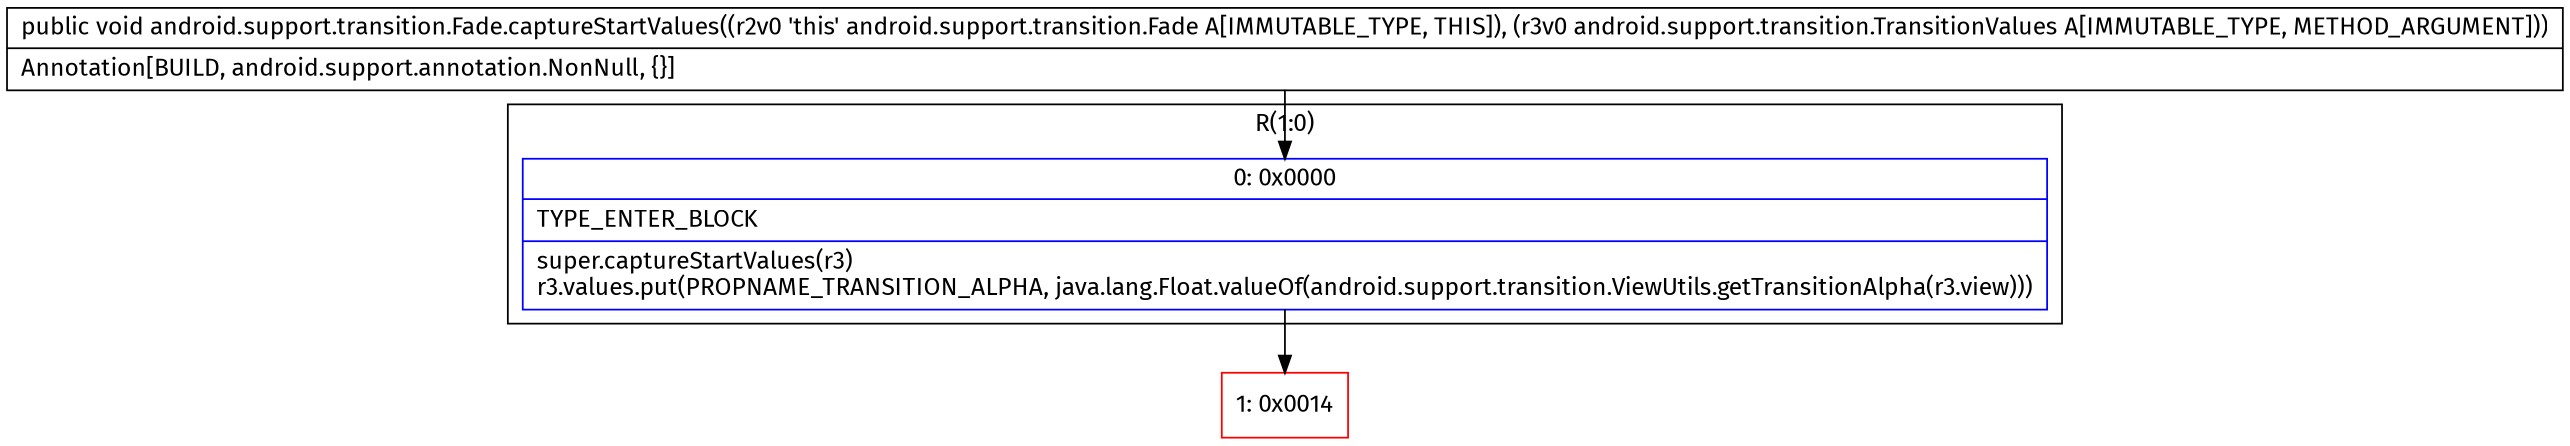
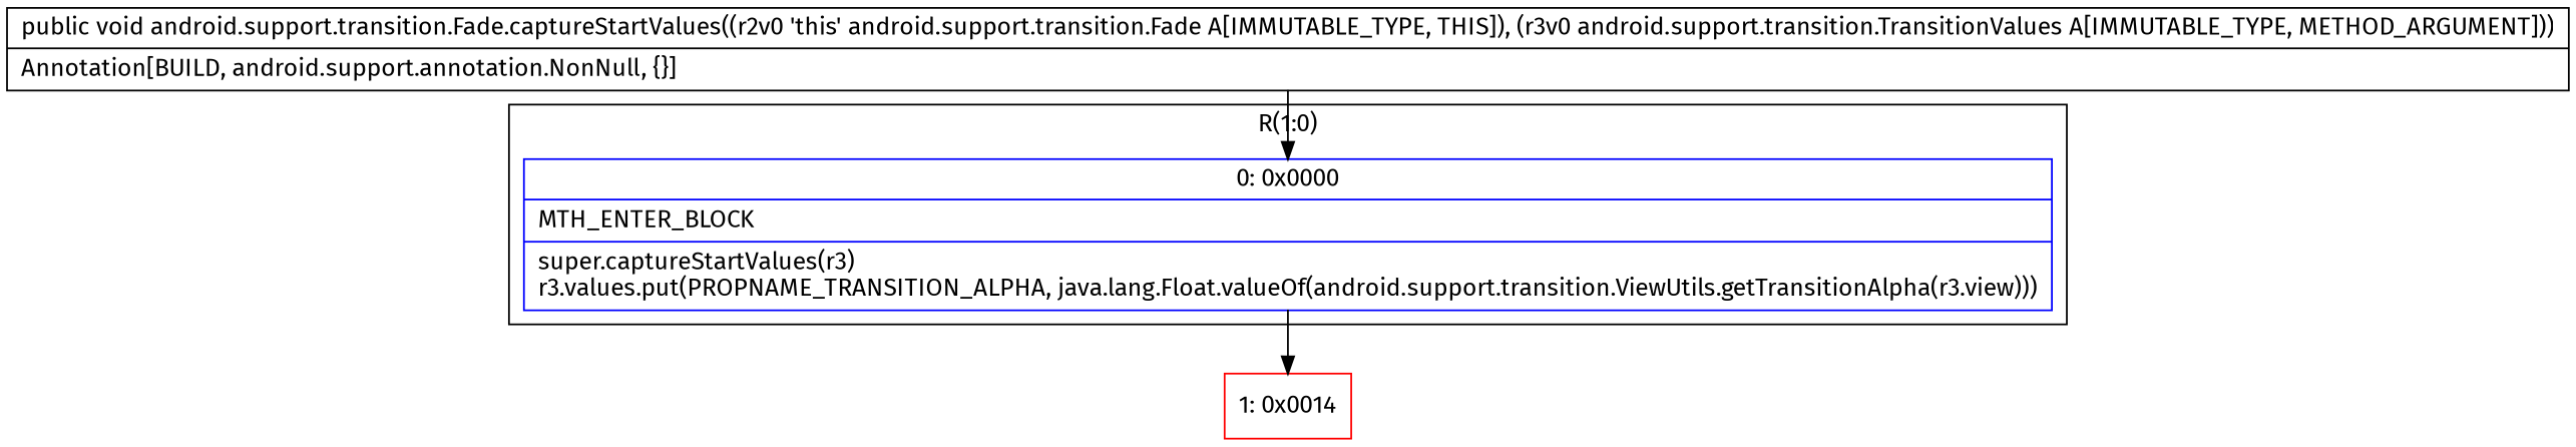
  digraph {
    fontname="Fira Sans"
    node [shape=record fontname="Fira Sans"]
    edge [fontname="Fira Sans"]
-   n1 [color=blue label="{0\:\ 0x0000|TYPE_ENTER_BLOCK\l|super.captureStartValues(r3)\lr3.values.put(PROPNAME_TRANSITION_ALPHA, java.lang.Float.valueOf(android.support.transition.ViewUtils.getTransitionAlpha(r3.view)))\l}"]
+   n1 [color=blue label="{0\:\ 0x0000|MTH_ENTER_BLOCK\l|super.captureStartValues(r3)\lr3.values.put(PROPNAME_TRANSITION_ALPHA, java.lang.Float.valueOf(android.support.transition.ViewUtils.getTransitionAlpha(r3.view)))\l}"]
    n2 [color=red label="{1\:\ 0x0014}"]
    n3 [label="{public void android.support.transition.Fade.captureStartValues((r2v0 'this' android.support.transition.Fade A[IMMUTABLE_TYPE, THIS]), (r3v0 android.support.transition.TransitionValues A[IMMUTABLE_TYPE, METHOD_ARGUMENT]))  | Annotation[BUILD, android.support.annotation.NonNull, \{\}]\l}"]
    subgraph cluster_1 {
      label="R(1:0)"
      n1
    }
    n1 -> n2
    n3 -> n1
  }
